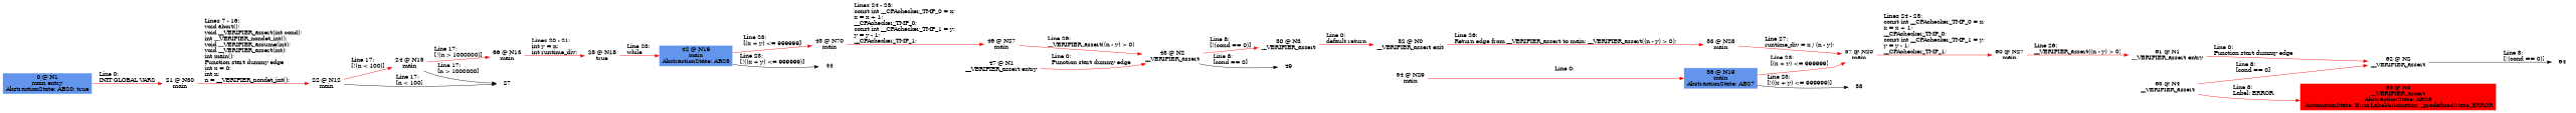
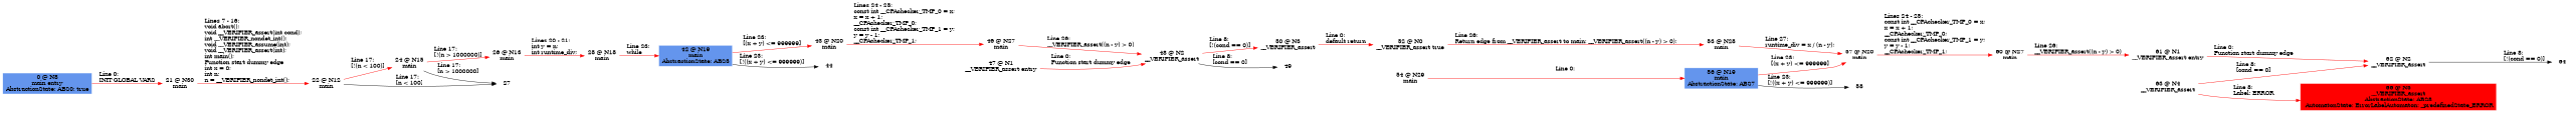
  digraph {
    rankdir=LR
    node [color=white shape=box style=filled]
    edge [color=red]
-   n1 [fillcolor=cornflowerblue label="0 @ N1\nmain entry\nAbstractionState: ABS0: true\n"]
+   n1 [fillcolor=cornflowerblue label="0 @ N8\nmain entry\nAbstractionState: ABS0: true\n"]
    n2 [label="21 @ N30\nmain\n"]
    n3 [label="22 @ N12\nmain\n"]
    n4 [label="24 @ N15\nmain\n"]
    27
-   n6 [label="66 @ N13\nmain\n"]
-   n7 [label="28 @ N18\ntrue\n"]
+   n6 [label="26 @ N13\nmain\n"]
+   n7 [label="28 @ N18\nmain\n"]
    n8 [fillcolor=cornflowerblue label="42 @ N19\nmain\nAbstractionState: ABS5\n"]
-   n9 [label="43 @ N70\nmain\n"]
+   n9 [label="43 @ N20\nmain\n"]
    44
    n11 [label="46 @ N27\nmain\n"]
    n12 [label="48 @ N2\n__VERIFIER_assert\n"]
    n13 [label="47 @ N1\n__VERIFIER_assert entry\n"]
    n14 [label="50 @ N3\n__VERIFIER_assert\n"]
    49
-   n16 [label="52 @ N0\n__VERIFIER_assert exit\n"]
+   n16 [label="52 @ N0\n__VERIFIER_assert true\n"]
    n17 [label="53 @ N28\nmain\n"]
    n18 [label="57 @ N20\nmain\n"]
    n19 [label="54 @ N29\nmain\n"]
    n20 [fillcolor=cornflowerblue label="56 @ N19\nmain\nAbstractionState: ABS7\n"]
    58
    n22 [label="60 @ N27\nmain\n"]
    n23 [label="61 @ N1\n__VERIFIER_assert entry\n"]
    n24 [label="62 @ N2\n__VERIFIER_assert\n"]
    64
    n26 [label="63 @ N4\n__VERIFIER_assert\n"]
    n27 [fillcolor=red label="66 @ N5\n__VERIFIER_assert\nAbstractionState: ABS8\n AutomatonState: ErrorLabelAutomaton: _predefinedState_ERROR\n"]
    n1 -> n2 [label="Line 0: \lINIT GLOBAL VARS\l"]
    n2 -> n3 [label="Lines 7 - 16: \lvoid abort();\lvoid __VERIFIER_assert(int cond);\lint __VERIFIER_nondet_int();\lvoid __VERIFIER_assume(int);\lvoid __VERIFIER_assert(int);\lint main();\lFunction start dummy edge\lint x = 0;\lint n;\ln = __VERIFIER_nondet_int();\l"]
    n3 -> n4 [label="Line 17: \l[!(n < 100)]\l"]
    n3 -> 27 [label="Line 17: \l[n < 100]\l" color=""]
    n4 -> 27 [label="Line 17: \l[n > 1000000]\l" color=""]
    n4 -> n6 [label="Line 17: \l[!(n > 1000000)]\l"]
    n6 -> n7 [label="Lines 20 - 21: \lint y = n;\lint runtime_div;\l"]
    n7 -> n8 [label="Line 23: \lwhile\l"]
    n8 -> n9 [label="Line 23: \l[(x + y) <= 999999]\l"]
    n8 -> 44 [label="Line 23: \l[!((x + y) <= 999999)]\l" color=""]
    n9 -> n11 [label="Lines 24 - 25: \lconst int __CPAchecker_TMP_0 = x;\lx = x + 1;\l__CPAchecker_TMP_0;\lconst int __CPAchecker_TMP_1 = y;\ly = y - 1;\l__CPAchecker_TMP_1;\l"]
    n11 -> n12 [label="Line 26: \l__VERIFIER_assert((n - y) > 0)\l"]
    n12 -> n14 [label="Line 8: \l[!(cond == 0)]\l"]
    n12 -> 49 [label="Line 8: \l[cond == 0]\l" color=""]
    n13 -> n12 [label="Line 0: \lFunction start dummy edge\l"]
    n14 -> n16 [label="Line 0: \ldefault return\l"]
    n16 -> n17 [label="Line 26: \lReturn edge from __VERIFIER_assert to main: __VERIFIER_assert((n - y) > 0);\l"]
    n17 -> n18 [label="Line 27: \lruntime_div = x / (n - y);\l"]
    n18 -> n22 [label="Lines 24 - 25: \lconst int __CPAchecker_TMP_0 = x;\lx = x + 1;\l__CPAchecker_TMP_0;\lconst int __CPAchecker_TMP_1 = y;\ly = y - 1;\l__CPAchecker_TMP_1;\l"]
    n19 -> n20 [label="Line 0: \l\l"]
    n20 -> n18 [label="Line 23: \l[(x + y) <= 999999]\l"]
    n20 -> 58 [label="Line 23: \l[!((x + y) <= 999999)]\l" color=""]
    n22 -> n23 [label="Line 26: \l__VERIFIER_assert((n - y) > 0)\l"]
    n23 -> n24 [label="Line 0: \lFunction start dummy edge\l"]
    n24 -> 64 [label="Line 8: \l[!(cond == 0)]\l" color=""]
    n26 -> n24 [label="Line 8: \l[cond == 0]\l"]
    n26 -> n27 [label="Line 8: \lLabel: ERROR\l"]
  }
